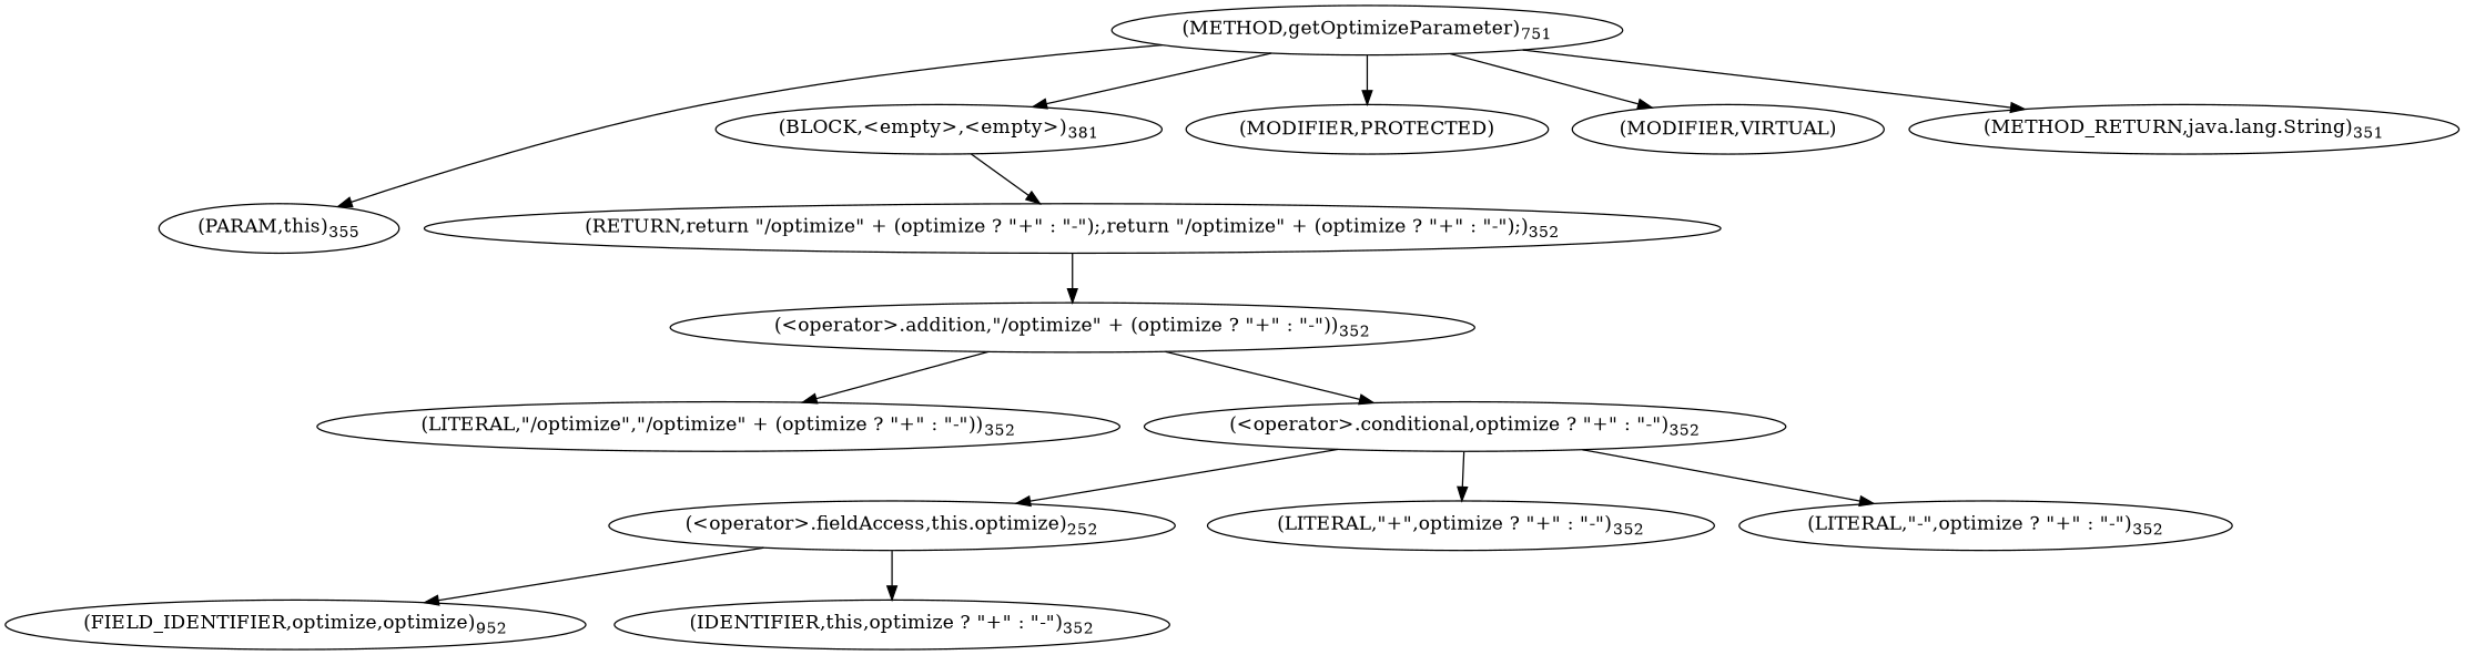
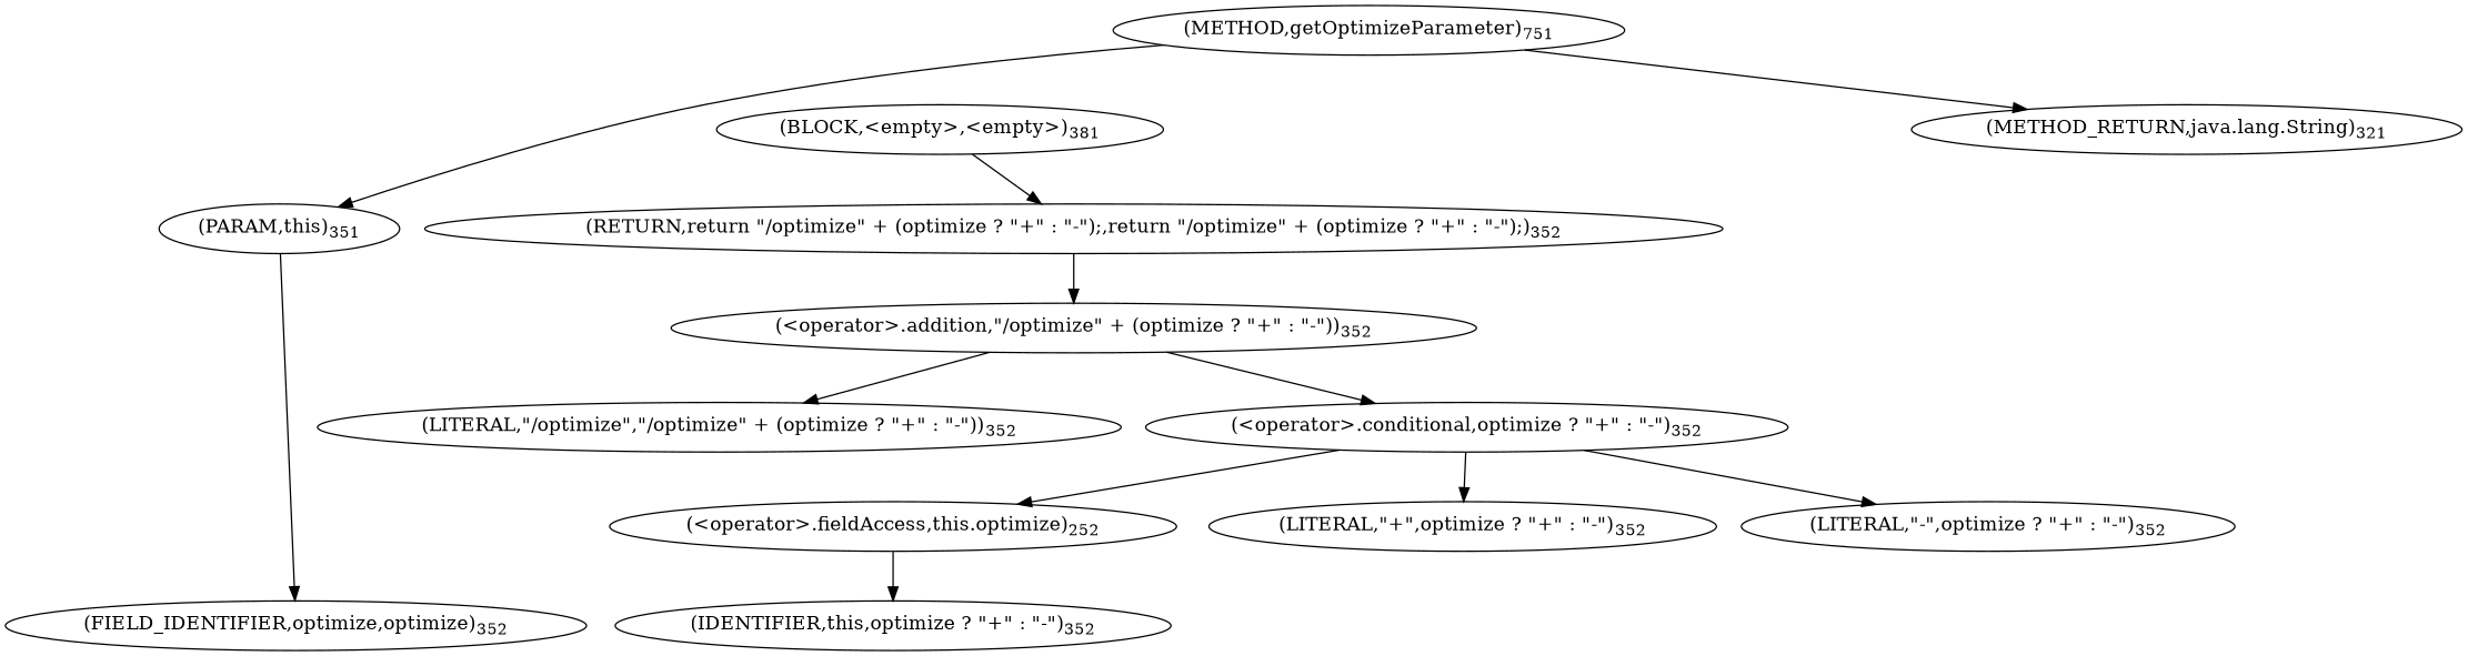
  digraph {
    n1 [label=<(METHOD,getOptimizeParameter)<SUB>751</SUB>>]
-   n2 [label=<(PARAM,this)<SUB>355</SUB>>]
+   n2 [label=<(PARAM,this)<SUB>351</SUB>>]
    n3 [label=<(BLOCK,&lt;empty&gt;,&lt;empty&gt;)<SUB>381</SUB>>]
-   n4 [label=<(MODIFIER,PROTECTED)>]
-   n5 [label=<(MODIFIER,VIRTUAL)>]
-   n6 [label=<(METHOD_RETURN,java.lang.String)<SUB>351</SUB>>]
+   n6 [label=<(METHOD_RETURN,java.lang.String)<SUB>321</SUB>>]
    n7 [label=<(RETURN,return &quot;/optimize&quot; + (optimize ? &quot;+&quot; : &quot;-&quot;);,return &quot;/optimize&quot; + (optimize ? &quot;+&quot; : &quot;-&quot;);)<SUB>352</SUB>>]
    n8 [label=<(&lt;operator&gt;.addition,&quot;/optimize&quot; + (optimize ? &quot;+&quot; : &quot;-&quot;))<SUB>352</SUB>>]
    n9 [label=<(LITERAL,&quot;/optimize&quot;,&quot;/optimize&quot; + (optimize ? &quot;+&quot; : &quot;-&quot;))<SUB>352</SUB>>]
    n10 [label=<(&lt;operator&gt;.conditional,optimize ? &quot;+&quot; : &quot;-&quot;)<SUB>352</SUB>>]
    n11 [label=<(&lt;operator&gt;.fieldAccess,this.optimize)<SUB>252</SUB>>]
    n12 [label=<(LITERAL,&quot;+&quot;,optimize ? &quot;+&quot; : &quot;-&quot;)<SUB>352</SUB>>]
    n13 [label=<(LITERAL,&quot;-&quot;,optimize ? &quot;+&quot; : &quot;-&quot;)<SUB>352</SUB>>]
    n14 [label=<(IDENTIFIER,this,optimize ? &quot;+&quot; : &quot;-&quot;)<SUB>352</SUB>>]
-   n15 [label=<(FIELD_IDENTIFIER,optimize,optimize)<SUB>952</SUB>>]
+   n15 [label=<(FIELD_IDENTIFIER,optimize,optimize)<SUB>352</SUB>>]
    n1 -> n2
-   n1 -> n3
-   n1 -> n4
-   n1 -> n5
    n1 -> n6
    n3 -> n7
    n7 -> n8
    n8 -> n9
    n8 -> n10
    n10 -> n11
    n10 -> n12
    n10 -> n13
    n11 -> n14
-   n11 -> n15
+   n2 -> n15
  }
